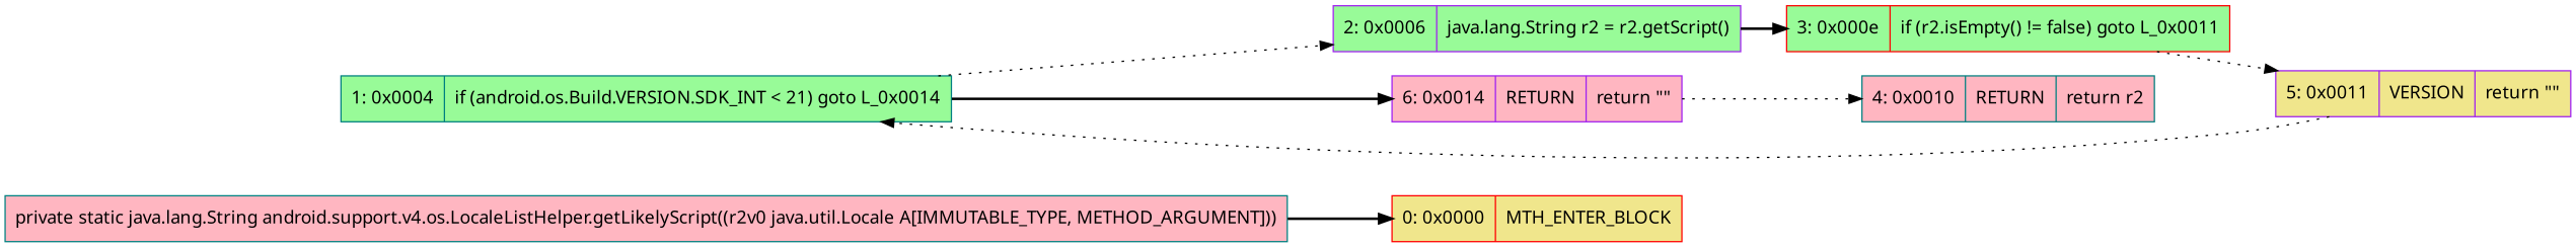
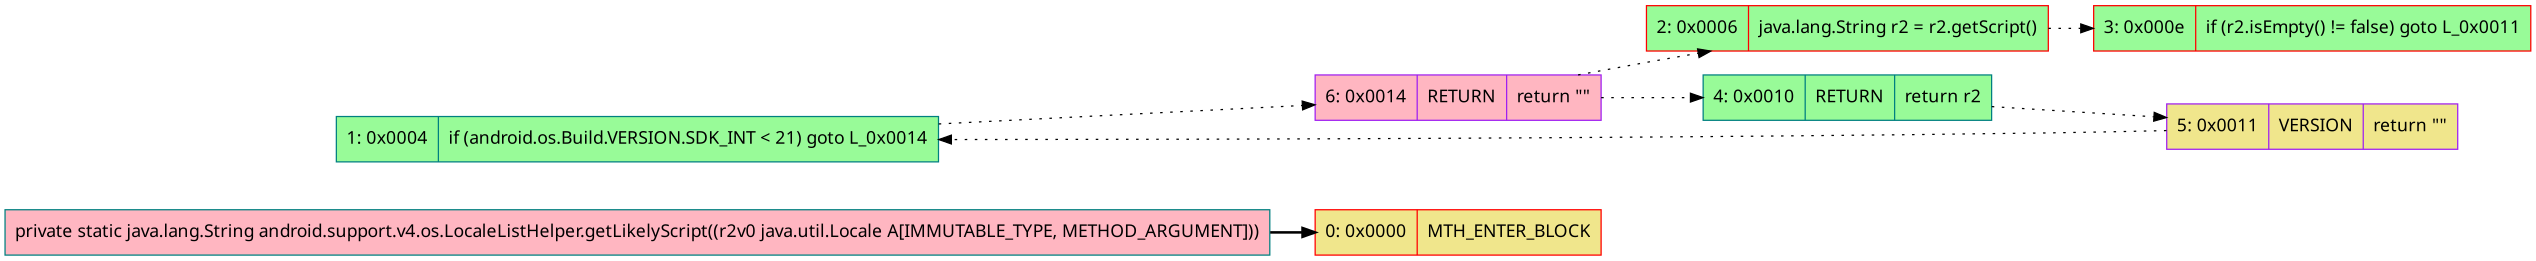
  digraph {
    fontname="Noto Sans"
    rankdir=LR
    node [color=teal fillcolor=palegreen fontname="Noto Sans" shape=record style=filled]
    edge [fontname="Noto Sans" style=dotted]
    n1 [color=red fillcolor=khaki label="{0\:\ 0x0000|MTH_ENTER_BLOCK\l}"]
    n2 [label="{1\:\ 0x0004|if (android.os.Build.VERSION.SDK_INT \< 21) goto L_0x0014\l}"]
-   n3 [color=purple label="{2\:\ 0x0006|java.lang.String r2 = r2.getScript()\l}"]
+   n3 [color=red label="{2\:\ 0x0006|java.lang.String r2 = r2.getScript()\l}"]
    n4 [color=purple fillcolor=lightpink label="{6\:\ 0x0014|RETURN\l|return \"\"\l}"]
    n5 [color=red label="{3\:\ 0x000e|if (r2.isEmpty() != false) goto L_0x0011\l}"]
-   n6 [fillcolor=lightpink label="{4\:\ 0x0010|RETURN\l|return r2\l}"]
+   n6 [label="{4\:\ 0x0010|RETURN\l|return r2\l}"]
    n7 [color=purple fillcolor=khaki label="{5\:\ 0x0011|VERSION\l|return \"\"\l}"]
    n8 [fillcolor=lightpink label="{private static java.lang.String android.support.v4.os.LocaleListHelper.getLikelyScript((r2v0 java.util.Locale A[IMMUTABLE_TYPE, METHOD_ARGUMENT])) }"]
-   n2 -> n3
-   n2 -> n4 [style=bold]
-   n3 -> n5 [style=bold]
+   n4 -> n3
+   n2 -> n4
+   n3 -> n5
    n4 -> n6
-   n5 -> n7
+   n6 -> n7
    n7 -> n2
    n8 -> n1 [style=bold]
  }
